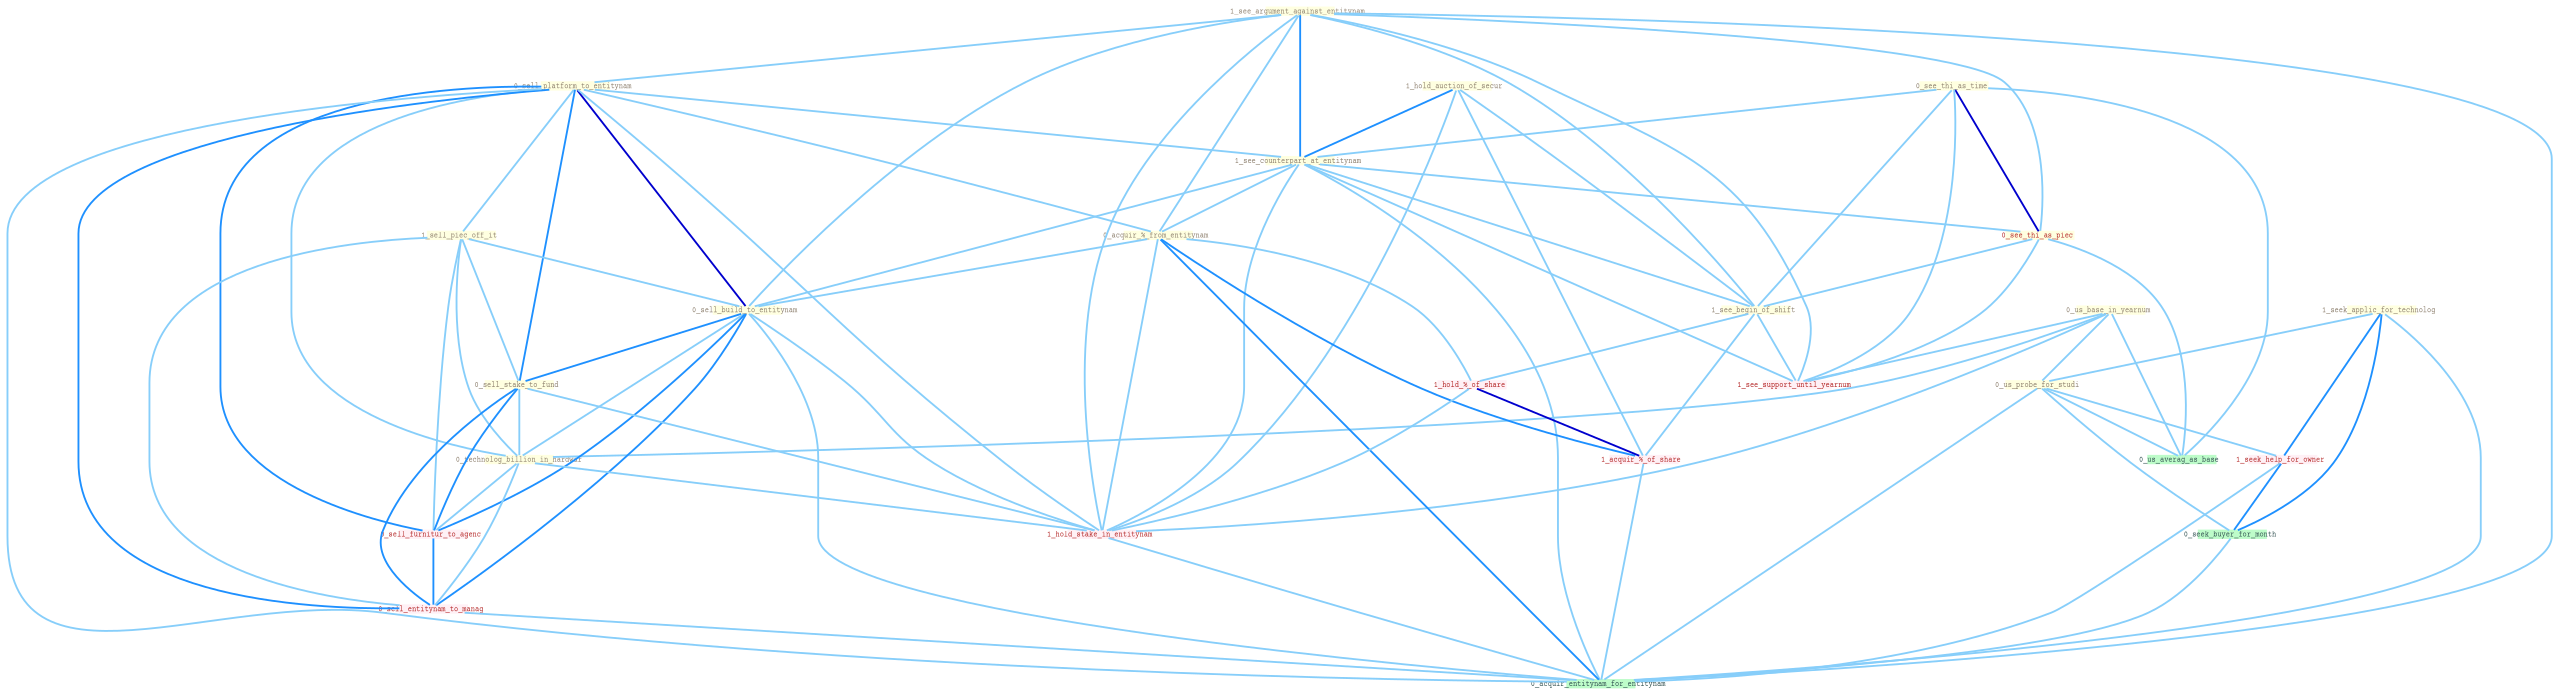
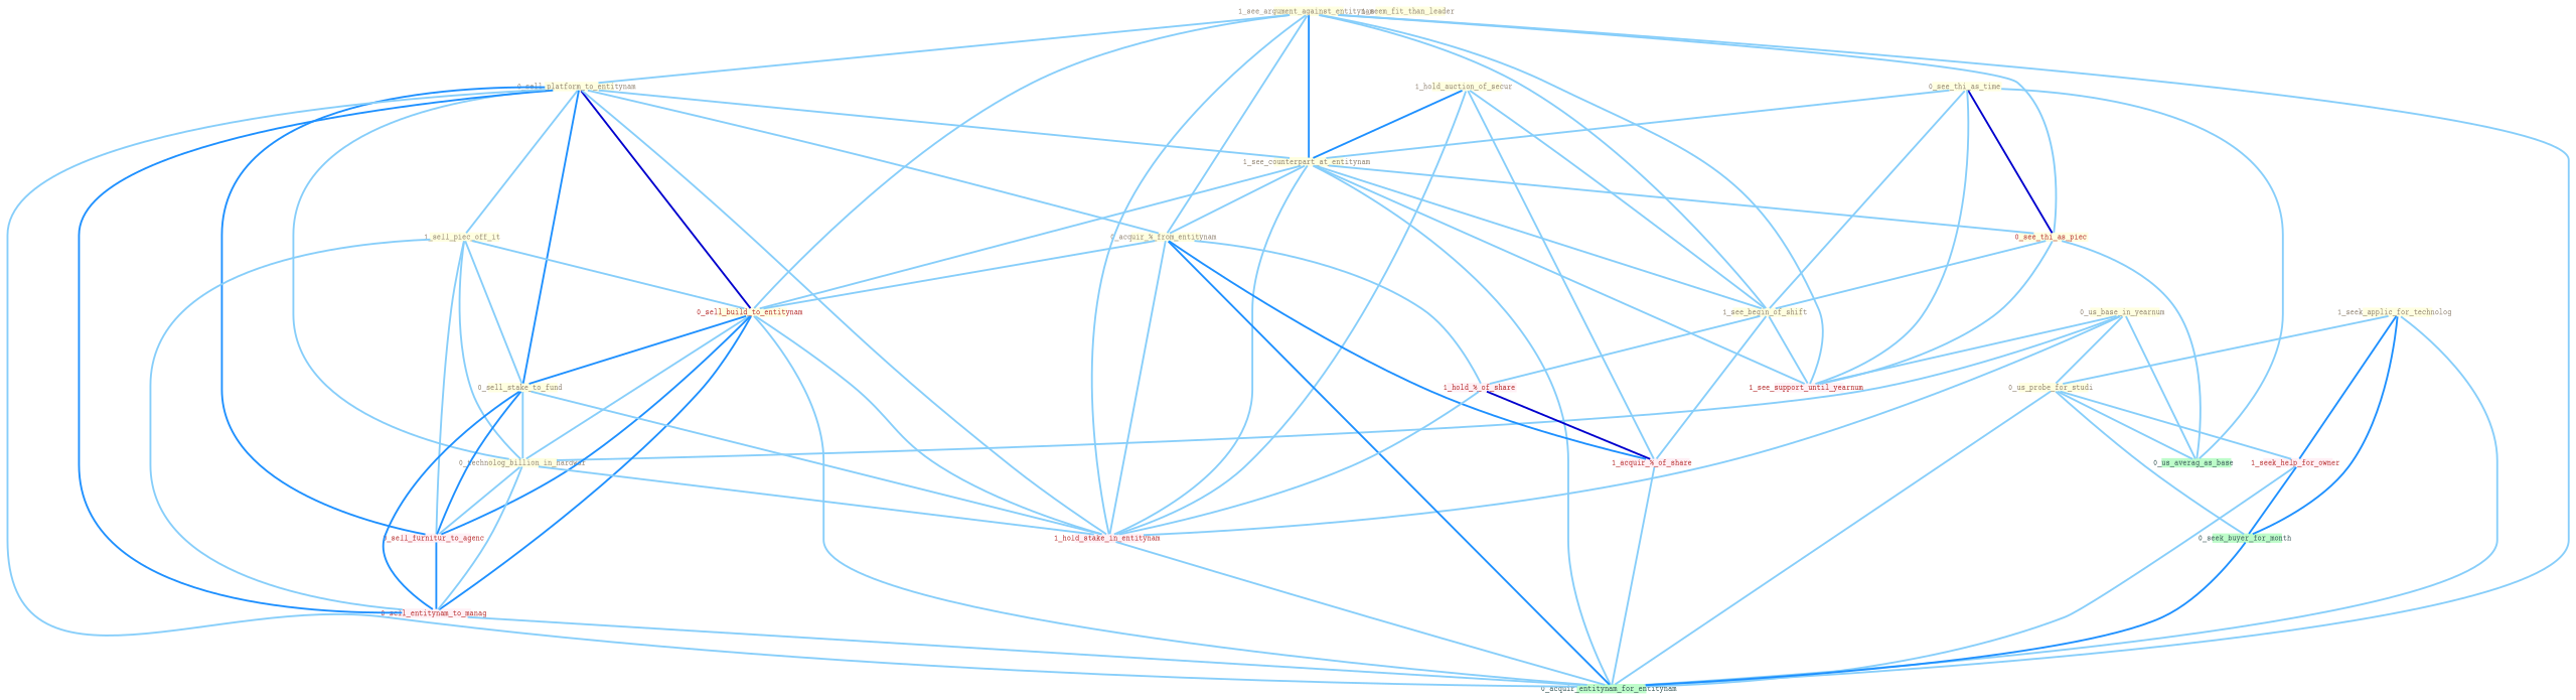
  graph {
    fontname="Courier Prime"
    node [color="#ffffe0" fixedsize=true fontcolor="#8b7d6b" fontname="Courier Prime" fontsize=4 shape=polygon style=filled]
    edge [color="#87cefa" fontname="Courier Prime" w=1]
    "1_see_argument_against_entitynam " [height=.06 width=.5]
    "0_see_thi_as_time " [height=.06 width=.5]
    "0_sell_platform_to_entitynam " [height=.06 width=.5]
    "1_hold_auction_of_secur " [height=.06 width=.5]
    "0_us_base_in_yearnum " [height=.06 width=.5]
    "1_sell_piec_off_it " [height=.06 width=.5]
    "1_seek_applic_for_technolog " [height=.06 width=.5]
    "1_see_counterpart_at_entitynam " [height=.06 width=.5]
    "0_see_thi_as_piec " [fontcolor="#b22222" height=.06 width=.5]
+   "1_seem_fit_than_leader " [height=.06 width=.5]
    "0_us_probe_for_studi " [height=.06 width=.5]
    "0_acquir_%_from_entitynam " [height=.06 width=.5]
    "1_see_begin_of_shift " [height=.06 width=.5]
-   "0_sell_build_to_entitynam " [height=.06 width=.5]
+   "0_sell_build_to_entitynam " [fontcolor="#b22222" height=.06 width=.5]
    "0_sell_stake_to_fund " [height=.06 width=.5]
    n16 [height=.06 label="0_technolog_billion_in_hardwar" width=.5]
    "1_hold_%_of_share " [color="#fff0f5" fontcolor="#b22222" height=.06 width=.5]
    "1_hold_stake_in_entitynam " [color="#fff0f5" fontcolor="#b22222" height=.06 width=.5]
    "1_seek_help_for_owner " [color="#fff0f5" fontcolor="#b22222" height=.06 width=.5]
    "1_acquir_%_of_share " [color="#fff0f5" fontcolor="#b22222" height=.06 width=.5]
    "1_see_support_until_yearnum " [color="#fff0f5" fontcolor="#b22222" height=.06 width=.5]
    "0_sell_furnitur_to_agenc " [color="#fff0f5" fontcolor="#b22222" height=.06 width=.5]
    "0_sell_entitynam_to_manag " [color="#fff0f5" fontcolor="#b22222" height=.06 width=.5]
    "0_acquir_entitynam_for_entitynam " [color="#BDFCC9" fontcolor="#2f4f4f" height=.06 width=.5]
    "0_us_averag_as_base " [color="#BDFCC9" fontcolor="#2f4f4f" height=.06 width=.5]
    "0_seek_buyer_for_month " [color="#BDFCC9" fontcolor="#2f4f4f" height=.06 width=.5]
    subgraph sub_1 {
      "1_see_argument_against_entitynam "
      "0_see_thi_as_time "
      "0_sell_platform_to_entitynam "
      "1_hold_auction_of_secur "
      "0_us_base_in_yearnum "
      "1_sell_piec_off_it "
      "1_seek_applic_for_technolog "
      "1_see_counterpart_at_entitynam "
      "0_see_thi_as_piec "
+     "1_seem_fit_than_leader "
      "0_us_probe_for_studi "
      "0_acquir_%_from_entitynam "
      "1_see_begin_of_shift "
      "0_sell_build_to_entitynam "
      "0_sell_stake_to_fund "
      n16
    }
    subgraph sub_2 {
      "1_hold_%_of_share "
      "1_hold_stake_in_entitynam "
      "1_seek_help_for_owner "
      "1_acquir_%_of_share "
      "1_see_support_until_yearnum "
      "0_sell_furnitur_to_agenc "
      "0_sell_entitynam_to_manag "
    }
    "1_see_argument_against_entitynam " -- "0_sell_platform_to_entitynam "
    "1_see_argument_against_entitynam " -- "1_see_counterpart_at_entitynam " [color="#1e90ff" w=2]
    "1_see_argument_against_entitynam " -- "0_see_thi_as_piec "
    "1_see_argument_against_entitynam " -- "0_acquir_%_from_entitynam "
    "1_see_argument_against_entitynam " -- "1_see_begin_of_shift "
    "1_see_argument_against_entitynam " -- "0_sell_build_to_entitynam "
    "1_see_argument_against_entitynam " -- "1_hold_stake_in_entitynam "
    "1_see_argument_against_entitynam " -- "1_see_support_until_yearnum "
    "1_see_argument_against_entitynam " -- "0_acquir_entitynam_for_entitynam "
    "0_see_thi_as_time " -- "1_see_counterpart_at_entitynam "
    "0_see_thi_as_time " -- "0_see_thi_as_piec " [color="#0000cd" w=3]
    "0_see_thi_as_time " -- "1_see_begin_of_shift "
    "0_see_thi_as_time " -- "1_see_support_until_yearnum "
    "0_see_thi_as_time " -- "0_us_averag_as_base "
    "0_sell_platform_to_entitynam " -- "1_sell_piec_off_it "
    "0_sell_platform_to_entitynam " -- "1_see_counterpart_at_entitynam "
    "0_sell_platform_to_entitynam " -- "0_acquir_%_from_entitynam "
    "0_sell_platform_to_entitynam " -- "0_sell_build_to_entitynam " [color="#0000cd" w=3]
    "0_sell_platform_to_entitynam " -- "0_sell_stake_to_fund " [color="#1e90ff" w=2]
    "0_sell_platform_to_entitynam " -- n16
    "0_sell_platform_to_entitynam " -- "1_hold_stake_in_entitynam "
    "0_sell_platform_to_entitynam " -- "0_sell_furnitur_to_agenc " [color="#1e90ff" w=2]
    "0_sell_platform_to_entitynam " -- "0_sell_entitynam_to_manag " [color="#1e90ff" w=2]
    "0_sell_platform_to_entitynam " -- "0_acquir_entitynam_for_entitynam "
    "1_hold_auction_of_secur " -- "1_see_counterpart_at_entitynam " [color="#1e90ff" w=2]
    "1_hold_auction_of_secur " -- "1_see_begin_of_shift "
    "1_hold_auction_of_secur " -- "1_hold_stake_in_entitynam "
    "1_hold_auction_of_secur " -- "1_acquir_%_of_share "
    "0_us_base_in_yearnum " -- "0_us_probe_for_studi "
    "0_us_base_in_yearnum " -- n16
    "0_us_base_in_yearnum " -- "1_hold_stake_in_entitynam "
    "0_us_base_in_yearnum " -- "1_see_support_until_yearnum "
    "0_us_base_in_yearnum " -- "0_us_averag_as_base "
    "1_sell_piec_off_it " -- "0_sell_build_to_entitynam "
    "1_sell_piec_off_it " -- "0_sell_stake_to_fund "
    "1_sell_piec_off_it " -- n16
    "1_sell_piec_off_it " -- "0_sell_furnitur_to_agenc "
    "1_sell_piec_off_it " -- "0_sell_entitynam_to_manag "
    "1_seek_applic_for_technolog " -- "0_us_probe_for_studi "
    "1_seek_applic_for_technolog " -- "1_seek_help_for_owner " [color="#1e90ff" w=2]
    "1_seek_applic_for_technolog " -- "0_acquir_entitynam_for_entitynam "
    "1_seek_applic_for_technolog " -- "0_seek_buyer_for_month " [color="#1e90ff" w=2]
    "1_see_counterpart_at_entitynam " -- "0_see_thi_as_piec "
    "1_see_counterpart_at_entitynam " -- "0_acquir_%_from_entitynam "
    "1_see_counterpart_at_entitynam " -- "1_see_begin_of_shift "
    "1_see_counterpart_at_entitynam " -- "0_sell_build_to_entitynam "
    "1_see_counterpart_at_entitynam " -- "1_hold_stake_in_entitynam "
    "1_see_counterpart_at_entitynam " -- "1_see_support_until_yearnum "
    "1_see_counterpart_at_entitynam " -- "0_acquir_entitynam_for_entitynam "
    "0_see_thi_as_piec " -- "1_see_begin_of_shift "
    "0_see_thi_as_piec " -- "1_see_support_until_yearnum "
    "0_see_thi_as_piec " -- "0_us_averag_as_base "
    "0_us_probe_for_studi " -- "1_seek_help_for_owner "
    "0_us_probe_for_studi " -- "0_acquir_entitynam_for_entitynam "
    "0_us_probe_for_studi " -- "0_us_averag_as_base "
    "0_us_probe_for_studi " -- "0_seek_buyer_for_month "
    "0_acquir_%_from_entitynam " -- "0_sell_build_to_entitynam "
    "0_acquir_%_from_entitynam " -- "1_hold_%_of_share "
    "0_acquir_%_from_entitynam " -- "1_hold_stake_in_entitynam "
    "0_acquir_%_from_entitynam " -- "1_acquir_%_of_share " [color="#1e90ff" w=2]
    "0_acquir_%_from_entitynam " -- "0_acquir_entitynam_for_entitynam " [color="#1e90ff" w=2]
    "1_see_begin_of_shift " -- "1_hold_%_of_share "
    "1_see_begin_of_shift " -- "1_acquir_%_of_share "
    "1_see_begin_of_shift " -- "1_see_support_until_yearnum "
    "0_sell_build_to_entitynam " -- "0_sell_stake_to_fund " [color="#1e90ff" w=2]
    "0_sell_build_to_entitynam " -- n16
    "0_sell_build_to_entitynam " -- "1_hold_stake_in_entitynam "
    "0_sell_build_to_entitynam " -- "0_sell_furnitur_to_agenc " [color="#1e90ff" w=2]
    "0_sell_build_to_entitynam " -- "0_sell_entitynam_to_manag " [color="#1e90ff" w=2]
    "0_sell_build_to_entitynam " -- "0_acquir_entitynam_for_entitynam "
    "0_sell_stake_to_fund " -- n16
    "0_sell_stake_to_fund " -- "1_hold_stake_in_entitynam "
    "0_sell_stake_to_fund " -- "0_sell_furnitur_to_agenc " [color="#1e90ff" w=2]
    "0_sell_stake_to_fund " -- "0_sell_entitynam_to_manag " [color="#1e90ff" w=2]
    n16 -- "1_hold_stake_in_entitynam "
    n16 -- "0_sell_furnitur_to_agenc "
    n16 -- "0_sell_entitynam_to_manag "
    "1_hold_%_of_share " -- "1_hold_stake_in_entitynam "
    "1_hold_%_of_share " -- "1_acquir_%_of_share " [color="#0000cd" w=3]
    "1_hold_stake_in_entitynam " -- "0_acquir_entitynam_for_entitynam "
    "1_seek_help_for_owner " -- "0_acquir_entitynam_for_entitynam "
    "1_seek_help_for_owner " -- "0_seek_buyer_for_month " [color="#1e90ff" w=2]
    "1_acquir_%_of_share " -- "0_acquir_entitynam_for_entitynam "
    "0_sell_furnitur_to_agenc " -- "0_sell_entitynam_to_manag " [color="#1e90ff" w=2]
    "0_sell_entitynam_to_manag " -- "0_acquir_entitynam_for_entitynam "
-   "0_seek_buyer_for_month " -- "0_acquir_entitynam_for_entitynam "
+   "0_seek_buyer_for_month " -- "0_acquir_entitynam_for_entitynam " [color="#1e90ff"]
  }
